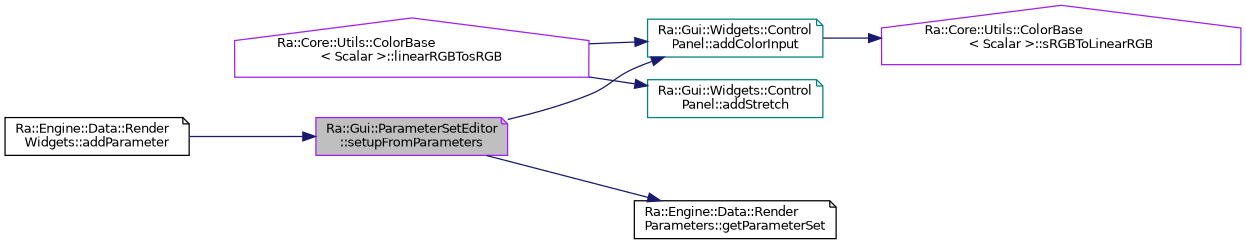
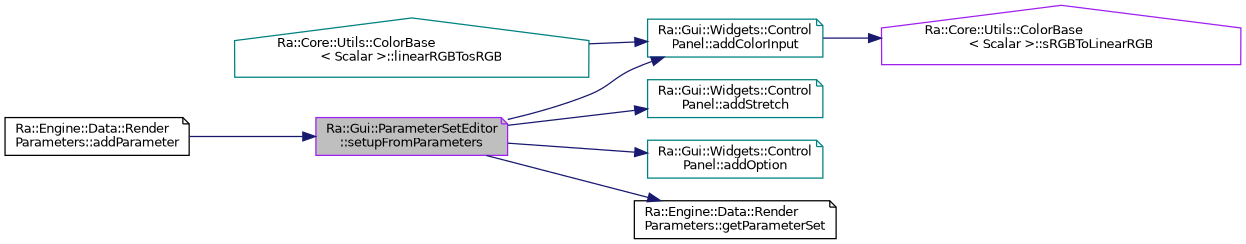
  digraph {
    rankdir=LR
    node [color=teal fillcolor=white fontname=Helvetica fontsize=10 shape=note style=filled]
    edge [color=midnightblue fontname=Helvetica fontsize=10 labelfontname=Helvetica labelfontsize=10 style=solid]
    n1 [color=purple fillcolor=grey75 fontcolor=black height=0.2 label="Ra::Gui::ParameterSetEditor\l::setupFromParameters" width=0.4]
    n2 [height=0.2 label="Ra::Gui::Widgets::Control\lPanel::addColorInput" width=0.4]
+   n3 [height=0.2 label="Ra::Gui::Widgets::Control\lPanel::addOption" width=0.4]
    n4 [height=0.2 label="Ra::Gui::Widgets::Control\lPanel::addStretch" width=0.4]
    n5 [color=black height=0.2 label="Ra::Engine::Data::Render\lParameters::getParameterSet" width=0.4]
    n6 [color=purple height=0.2 label="Ra::Core::Utils::ColorBase\l\< Scalar \>::sRGBToLinearRGB" shape=house width=0.4]
-   n7 [color=black height=0.2 label="Ra::Engine::Data::Render\lWidgets::addParameter" width=0.4]
-   n8 [color=purple height=0.2 label="Ra::Core::Utils::ColorBase\l\< Scalar \>::linearRGBTosRGB" shape=house width=0.4]
+   n7 [color=black height=0.2 label="Ra::Engine::Data::Render\lParameters::addParameter" width=0.4]
+   n8 [height=0.2 label="Ra::Core::Utils::ColorBase\l\< Scalar \>::linearRGBTosRGB" shape=house width=0.4]
    n1 -> n2
-   n8 -> n4
+   n1 -> n3
+   n1 -> n4
    n1 -> n5
    n2 -> n6
    n7 -> n1
    n8 -> n2
  }
